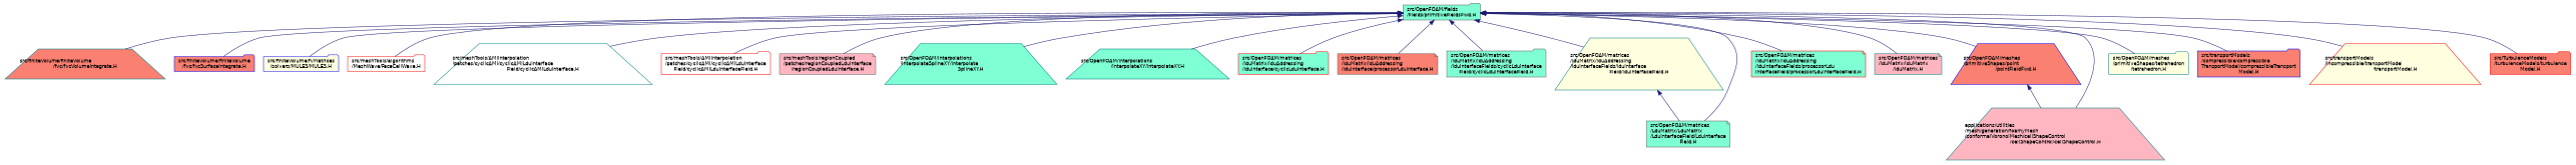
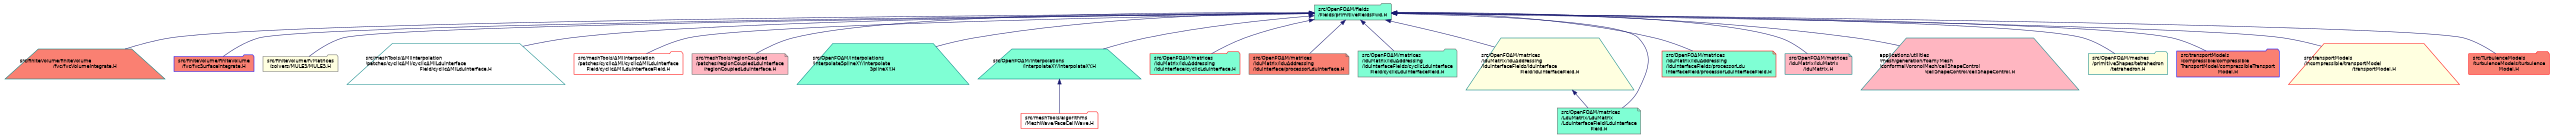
  digraph {
    node [color=teal fillcolor=aquamarine fontname=Helvetica fontsize=10 shape=folder style=filled]
    edge [color=midnightblue dir=back fontname=Helvetica fontsize=10 labelfontname=Helvetica labelfontsize=10 style=solid]
    n1 [color=gray40 fontcolor=black height=0.2 label="src/OpenFOAM/fields\l/Fields/primitiveFieldsFwd.H" width=0.4]
    n2 [fillcolor=salmon height=0.2 label="src/finiteVolume/finiteVolume\l/fvc/fvcVolumeIntegrate.H" shape=trapezium width=0.4]
    n3 [color=blue fillcolor=salmon height=0.2 label="src/finiteVolume/finiteVolume\l/fvc/fvcSurfaceIntegrate.H" width=0.4]
-   n4 [color=blue fillcolor=lightyellow height=0.2 label="src/finiteVolume/fvMatrices\l/solvers/MULES/MULES.H" width=0.4]
+   n4 [color=gray40 fillcolor=lightyellow height=0.2 label="src/finiteVolume/fvMatrices\l/solvers/MULES/MULES.H" width=0.4]
    n5 [color=red fillcolor=white height=0.2 label="src/meshTools/algorithms\l/MeshWave/FaceCellWave.H" width=0.4]
    n6 [fillcolor=white height=0.2 label="src/meshTools/AMIInterpolation\l/patches/cyclicAMI/cyclicAMILduInterface\lField/cyclicAMILduInterface.H" shape=trapezium width=0.4]
    n7 [color=red fillcolor=white height=0.2 label="src/meshTools/AMIInterpolation\l/patches/cyclicAMI/cyclicAMILduInterface\lField/cyclicAMILduInterfaceField.H" width=0.4]
    n8 [color=gray40 fillcolor=lightpink height=0.2 label="src/meshTools/regionCoupled\l/patches/regionCoupledLduInterface\l/regionCoupledLduInterface.H" shape=note width=0.4]
    n9 [height=0.2 label="src/OpenFOAM/interpolations\l/interpolateSplineXY/interpolate\lSplineXY.H" shape=trapezium width=0.4]
    n10 [height=0.2 label="src/OpenFOAM/interpolations\l/interpolateXY/interpolateXY.H" shape=trapezium width=0.4]
    n11 [color=red height=0.2 label="src/OpenFOAM/matrices\l/lduMatrix/lduAddressing\l/lduInterface/cyclicLduInterface.H" width=0.4]
    n12 [color=gray40 fillcolor=salmon height=0.2 label="src/OpenFOAM/matrices\l/lduMatrix/lduAddressing\l/lduInterface/processorLduInterface.H" shape=note width=0.4]
    n13 [color=gray40 height=0.2 label="src/OpenFOAM/matrices\l/lduMatrix/lduAddressing\l/lduInterfaceFields/cyclicLduInterface\lField/cyclicLduInterfaceField.H" width=0.4]
    n14 [fillcolor=lightyellow height=0.2 label="src/OpenFOAM/matrices\l/lduMatrix/lduAddressing\l/lduInterfaceFields/lduInterface\lField/lduInterfaceField.H" shape=trapezium width=0.4]
    n15 [color=gray40 height=0.2 label="src/OpenFOAM/matrices\l/LduMatrix/LduMatrix\l/LduInterfaceField/LduInterface\lField.H" shape=note width=0.4]
    n16 [color=red height=0.2 label="src/OpenFOAM/matrices\l/lduMatrix/lduAddressing\l/lduInterfaceFields/processorLdu\lInterfaceField/processorLduInterfaceField.H" shape=note width=0.4]
    n17 [fillcolor=lightpink height=0.2 label="src/OpenFOAM/matrices\l/lduMatrix/lduMatrix\l/lduMatrix.H" shape=note width=0.4]
-   n18 [color=blue fillcolor=salmon height=0.2 label="src/OpenFOAM/meshes\l/primitiveShapes/point\l/pointFieldFwd.H" shape=trapezium width=0.4]
    n19 [fillcolor=lightpink height=0.2 label="applications/utilities\l/mesh/generation/foamyMesh\l/conformalVoronoiMesh/cellShapeControl\l/cellShapeControl/cellShapeControl.H" shape=trapezium width=0.4]
    n20 [fillcolor=lightyellow height=0.2 label="src/OpenFOAM/meshes\l/primitiveShapes/tetrahedron\l/tetrahedron.H" width=0.4]
    n21 [color=blue fillcolor=salmon height=0.2 label="src/transportModels\l/compressible/compressible\lTransportModel/compressibleTransport\lModel.H" width=0.4]
    n22 [color=red fillcolor=lightyellow height=0.2 label="src/transportModels\l/incompressible/transportModel\l/transportModel.H" shape=trapezium width=0.4]
    n23 [color=red fillcolor=salmon height=0.2 label="src/TurbulenceModels\l/turbulenceModels/turbulence\lModel.H" width=0.4]
    n1 -> n2
    n1 -> n3
    n1 -> n4
-   n1 -> n5
+   n10 -> n5
    n1 -> n6
    n1 -> n7
    n1 -> n8
    n1 -> n9
    n1 -> n10
    n1 -> n11
    n1 -> n12
    n1 -> n13
    n1 -> n14
    n1 -> n15
    n1 -> n16
    n1 -> n17
-   n1 -> n18
    n1 -> n19
    n1 -> n20
    n1 -> n21
    n1 -> n22
    n1 -> n23
    n14 -> n15
-   n18 -> n19
  }
